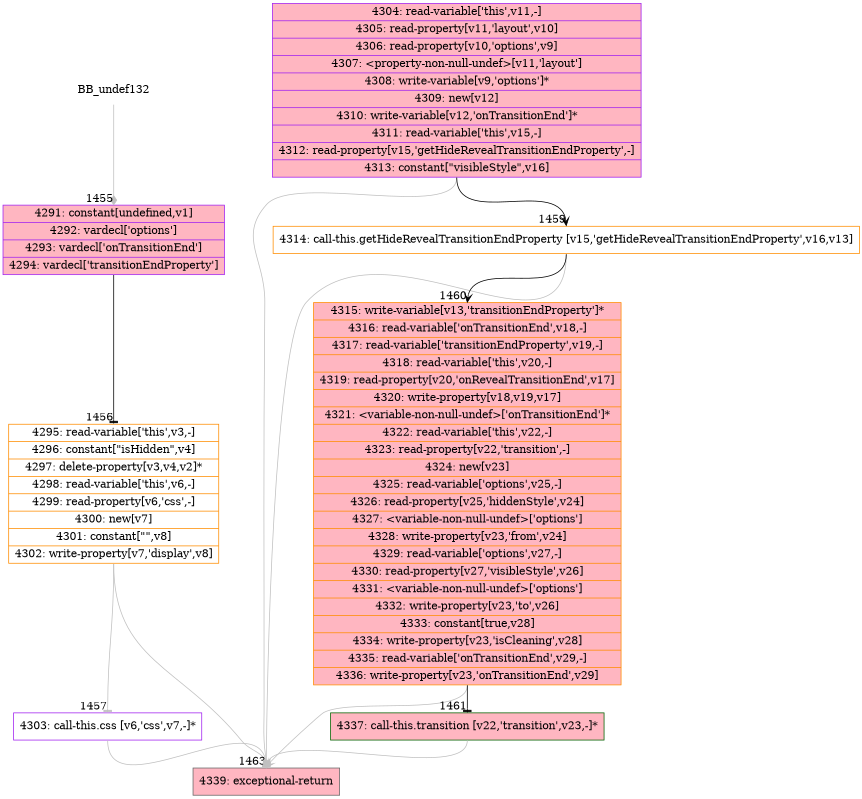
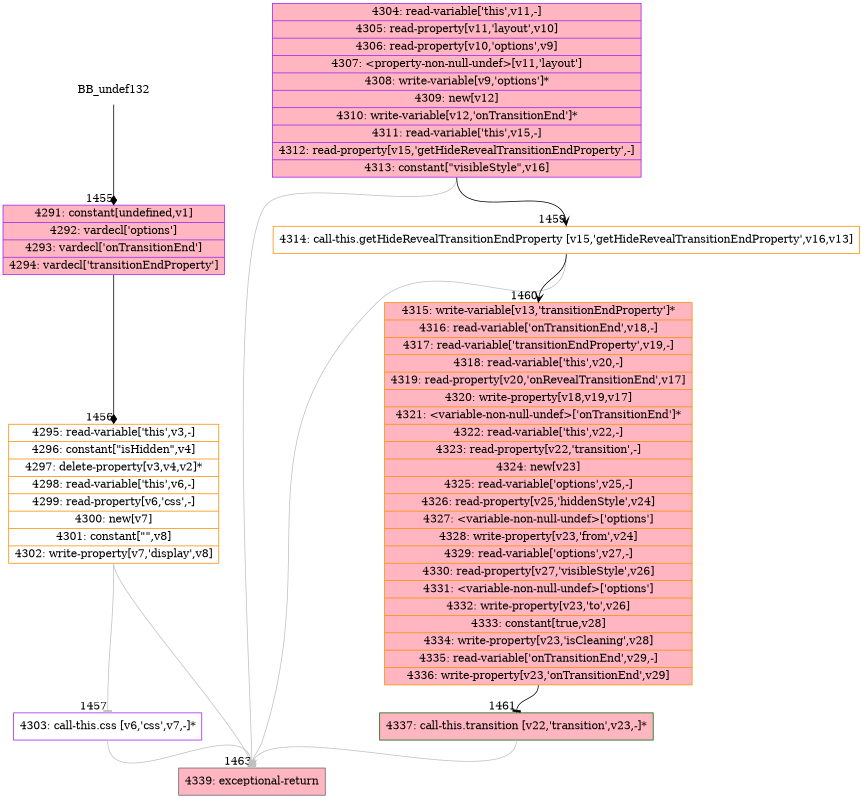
  digraph {
    rankdir=TD
    node [color=purple fillcolor=lightpink shape=record style=filled]
    edge [arrowhead=diamond headport=n tailport=s color=gray]
    n1 [color=gray40 fillcolor=white label=BB_undef132 shape=none]
    n2 [label="{4291: constant[undefined,v1]|4292: vardecl['options']|4293: vardecl['onTransitionEnd']|4294: vardecl['transitionEndProperty']}"]
    n3 [color=darkorange fillcolor=white label="{4295: read-variable['this',v3,-]|4296: constant[\"isHidden\",v4]|4297: delete-property[v3,v4,v2]*|4298: read-variable['this',v6,-]|4299: read-property[v6,'css',-]|4300: new[v7]|4301: constant[\"\",v8]|4302: write-property[v7,'display',v8]}"]
    n4 [fillcolor=white label="{4303: call-this.css [v6,'css',v7,-]*}"]
    n5 [color=gray40 label="{4339: exceptional-return}"]
    n6 [label="{4304: read-variable['this',v11,-]|4305: read-property[v11,'layout',v10]|4306: read-property[v10,'options',v9]|4307: \<property-non-null-undef\>[v11,'layout']|4308: write-variable[v9,'options']*|4309: new[v12]|4310: write-variable[v12,'onTransitionEnd']*|4311: read-variable['this',v15,-]|4312: read-property[v15,'getHideRevealTransitionEndProperty',-]|4313: constant[\"visibleStyle\",v16]}"]
    n7 [color=darkorange fillcolor=white label="{4314: call-this.getHideRevealTransitionEndProperty [v15,'getHideRevealTransitionEndProperty',v16,v13]}"]
    n8 [color=darkorange label="{4315: write-variable[v13,'transitionEndProperty']*|4316: read-variable['onTransitionEnd',v18,-]|4317: read-variable['transitionEndProperty',v19,-]|4318: read-variable['this',v20,-]|4319: read-property[v20,'onRevealTransitionEnd',v17]|4320: write-property[v18,v19,v17]|4321: \<variable-non-null-undef\>['onTransitionEnd']*|4322: read-variable['this',v22,-]|4323: read-property[v22,'transition',-]|4324: new[v23]|4325: read-variable['options',v25,-]|4326: read-property[v25,'hiddenStyle',v24]|4327: \<variable-non-null-undef\>['options']|4328: write-property[v23,'from',v24]|4329: read-variable['options',v27,-]|4330: read-property[v27,'visibleStyle',v26]|4331: \<variable-non-null-undef\>['options']|4332: write-property[v23,'to',v26]|4333: constant[true,v28]|4334: write-property[v23,'isCleaning',v28]|4335: read-variable['onTransitionEnd',v29,-]|4336: write-property[v23,'onTransitionEnd',v29]}"]
    n9 [color=darkgreen label="{4337: call-this.transition [v22,'transition',v23,-]*}"]
-   n1 -> n2 [headlabel="    1455"]
-   n2 -> n3 [arrowhead=tee headlabel="      1456" color=""]
+   n1 -> n2 [headlabel="    1455" color=""]
+   n2 -> n3 [headlabel="      1456" color=""]
    n3 -> n4 [arrowhead=tee headlabel="      1457"]
    n3 -> n5 [arrowhead=tee headlabel="      1463"]
    n4 -> n5
    n6 -> n5 [arrowhead=tee]
    n6 -> n7 [arrowhead=vee headlabel="      1459" color=""]
    n7 -> n5 [arrowhead=vee]
    n7 -> n8 [arrowhead=vee headlabel="      1460" color=""]
-   n8 -> n5 [arrowhead=vee]
    n8 -> n9 [arrowhead=tee headlabel="      1461" color=""]
    n9 -> n5
  }
